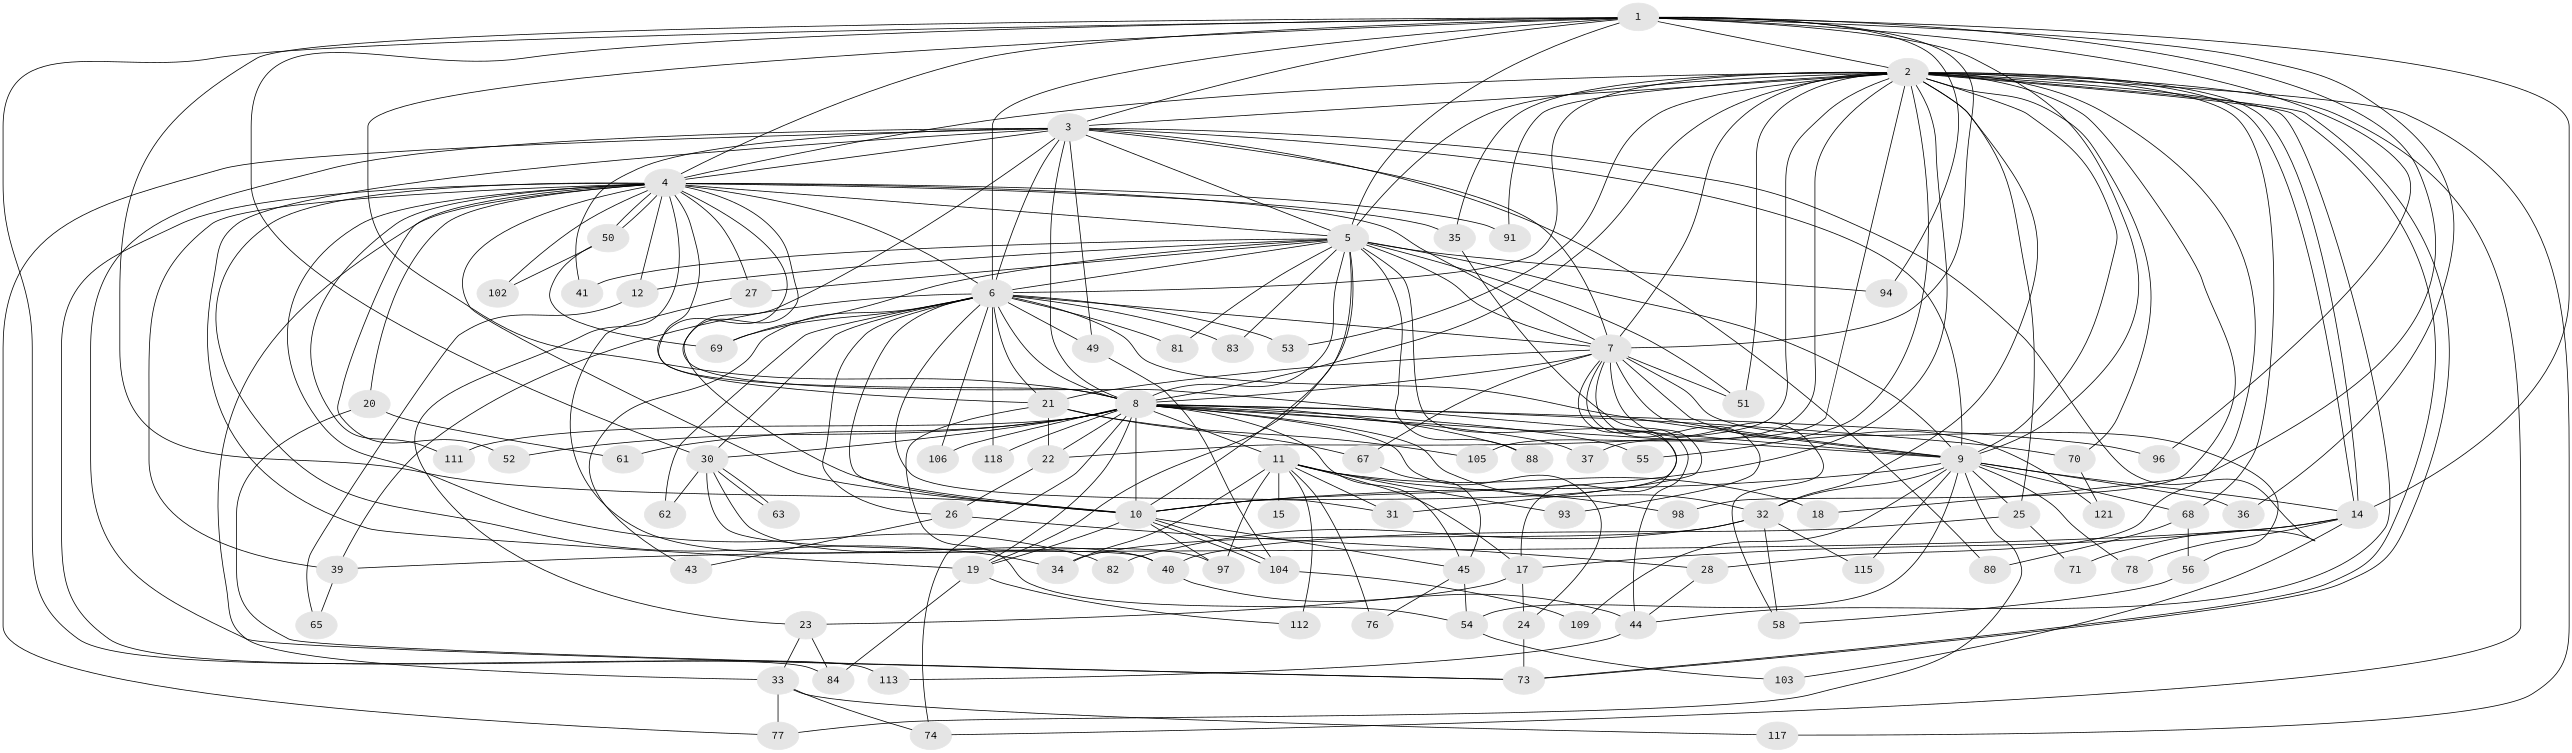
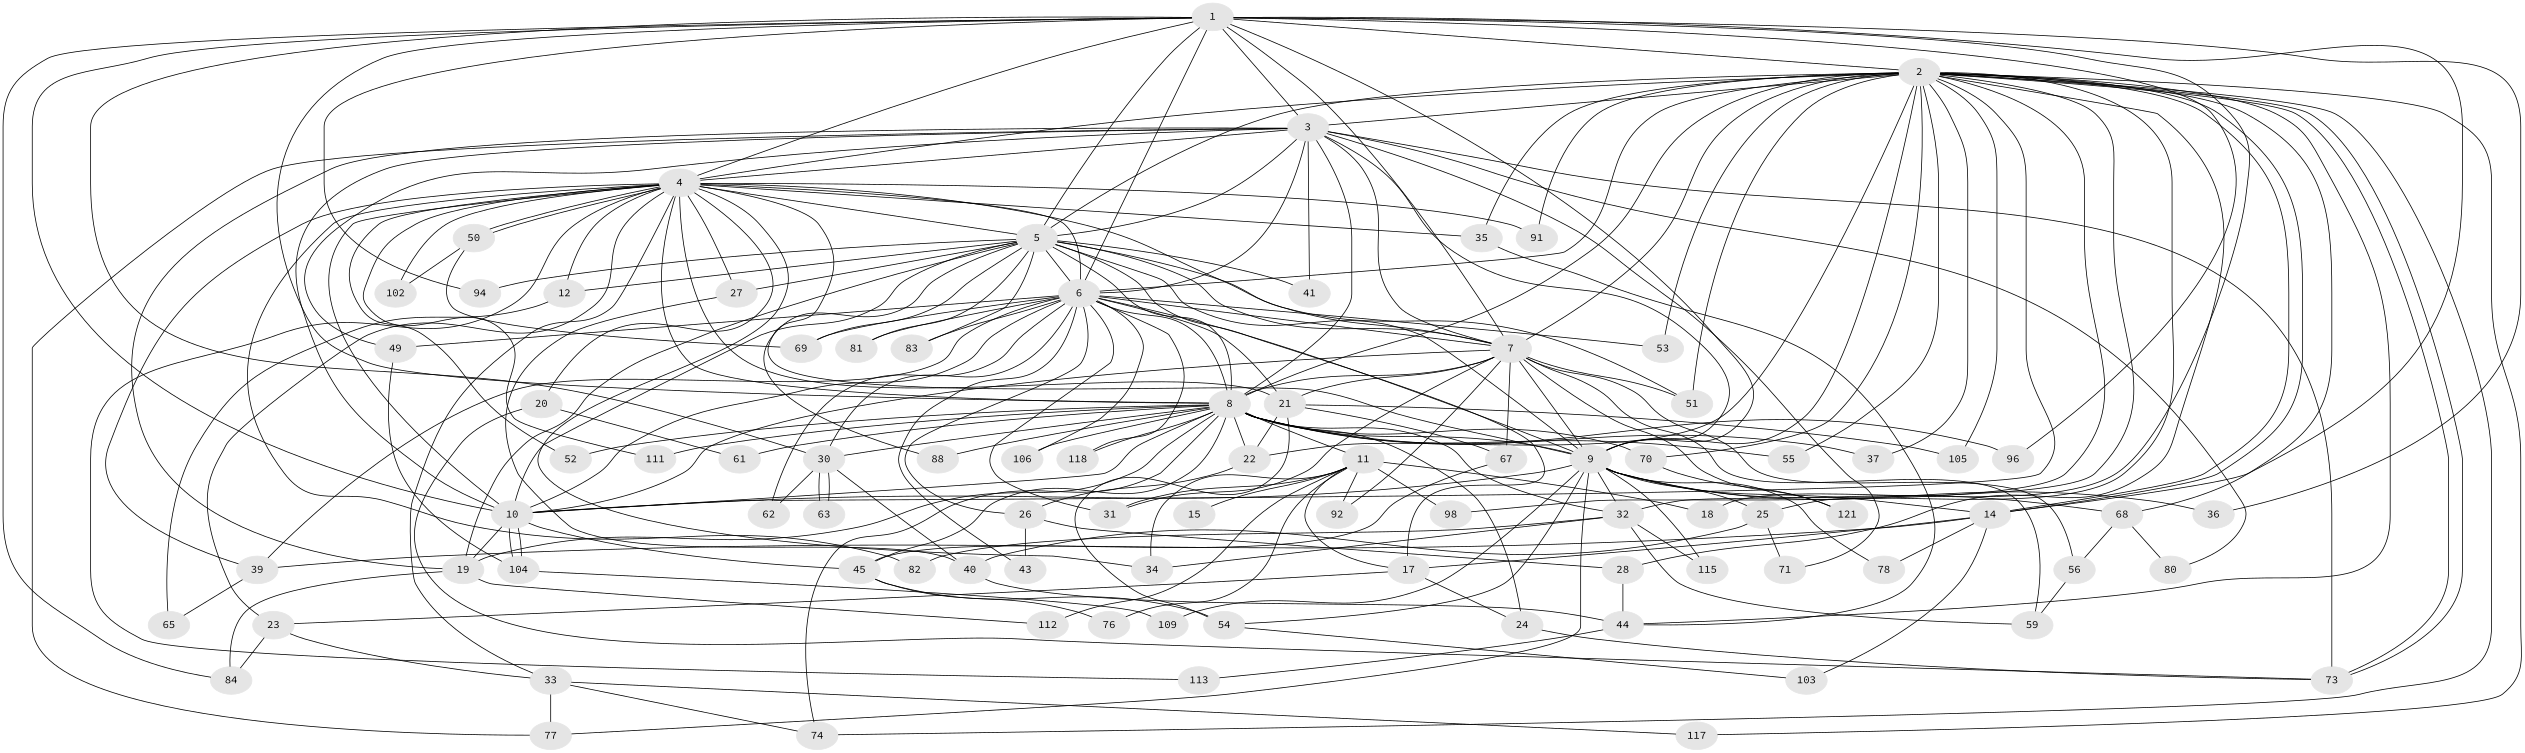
  graph {
    fontname="Source Code Pro"
    node [color=gray90 fontname="Source Code Pro" style=filled]
    edge [fontname="Source Code Pro"]
    1 [super="+29"]
    2 [super="+13"]
    3 [super="+123"]
    4 [super="+75"]
    5 [super="+68"]
    6 [super="+46"]
    7
    8 [super="+116"]
    9 [super="+119"]
    10 [super="+42"]
    14 [super="+87"]
    18
    30 [super="+66"]
    36
    84 [super="+90"]
    94
    96
    22 [super="+38"]
    25
    28
    32 [super="+47"]
    35 [super="+114"]
    37
    44 [super="+89"]
    n25 [label=68]
    51 [super="+101"]
    53 [super="+122"]
    55
    70
    73 [super="+95"]
    74
    91
    98
    105
    117
    19 [super="+86"]
    41
    49 [super="+60"]
    71
    77 [super="+99"]
    80
    20 [super="+108"]
    12
    21
    23
    27 [super="+85"]
    33
    34 [super="+79"]
    39 [super="+100"]
    50
    52
    82
    102
    111
    113
    17 [super="+57"]
    69 [super="+72"]
    81
    83
    88
    26
    31 [super="+120"]
    43
    62
    106
    118
    56
-   58 [super="+92"]
+   58 [super="+92" label=59]
    67
-   93
+   93 [label=92]
    121
    11 [super="+16"]
    24
    45 [super="+64"]
    61
    54 [super="+59"]
    78
    n78 [label=109]
    115
-   97 [super="+109"]
    104 [super="+110"]
    103
    40
    63
    112
    65
    15
    76
    1 -- 2
    1 -- 3
    1 -- 4
    1 -- 5
    1 -- 6
    1 -- 7
    1 -- 8
    1 -- 9
    1 -- 10
    1 -- 14
    1 -- 18
    1 -- 30
    1 -- 36
    1 -- 84
    1 -- 94
    1 -- 96
    2 -- 3
    2 -- 4
    2 -- 5 [weight=2]
    2 -- 6 [weight=2]
    2 -- 7
    2 -- 8
    2 -- 9
    2 -- 10 [weight=2]
    2 -- 14
    2 -- 14
    2 -- 22
    2 -- 25
    2 -- 28
    2 -- 32
    2 -- 35
    2 -- 37
    2 -- 44
    2 -- n25
    2 -- 51
    2 -- 53 [weight=2]
    2 -- 55
    2 -- 70
    2 -- 73
    2 -- 73
    2 -- 74
    2 -- 91
    2 -- 98
    2 -- 105
    2 -- 117
    3 -- 4
    3 -- 5
    3 -- 6
    3 -- 7
    3 -- 8
    3 -- 9
    3 -- 10
    3 -- 73
    3 -- 19
    3 -- 41
    3 -- 49
    3 -- 71
    3 -- 77
    3 -- 80
    4 -- 5
    4 -- 6
    4 -- 7
    4 -- 8
    4 -- 9
    4 -- 10
    4 -- 35
    4 -- 91
    4 -- 20
    4 -- 12
    4 -- 21
    4 -- 23
    4 -- 27
    4 -- 33
    4 -- 34
    4 -- 39
    4 -- 50
    4 -- 50
    4 -- 52
    4 -- 82
    4 -- 102
    4 -- 111
    4 -- 113
    5 -- 6
    5 -- 7
    5 -- 8
    5 -- 9
    5 -- 10
    5 -- 94
    5 -- 51
    5 -- 19
    5 -- 41
    5 -- 12
    5 -- 27
    5 -- 17
    5 -- 69
    5 -- 81
    5 -- 83
    5 -- 88
    6 -- 7
    6 -- 8
    6 -- 9
    6 -- 10
    6 -- 30
    6 -- 53
    6 -- 49 [weight=2]
    6 -- 21
    6 -- 39
    6 -- 69
    6 -- 81
    6 -- 83
    6 -- 26
    6 -- 31
    6 -- 43
    6 -- 62
    6 -- 106
    6 -- 118
    7 -- 8
    7 -- 9
    7 -- 10
    7 -- 51
    7 -- 21
    7 -- 31
    7 -- 56
    7 -- 58
    7 -- 67
    7 -- 93
    7 -- 121
    8 -- 9 [weight=2]
    8 -- 10
    8 -- 30
    8 -- 96
    8 -- 22
    8 -- 32
    8 -- 37
    8 -- 55
    8 -- 70
    8 -- 74
    8 -- 19
    8 -- 52
    8 -- 111
    8 -- 88
    8 -- 106
    8 -- 118
    8 -- 11 [weight=2]
    8 -- 24
    8 -- 45
    8 -- 61
    9 -- 10
    9 -- 14
    9 -- 36
    9 -- 25
    9 -- 32
    9 -- n25
    9 -- 77
    9 -- 54
    9 -- 78
    9 -- n78
    9 -- 115
    10 -- 19
    10 -- 45
-   10 -- 97
    10 -- 104
    10 -- 104
    14 -- 39
    14 -- 17
    14 -- 78
    14 -- 103
    30 -- 62
-   30 -- 97
    30 -- 40
    30 -- 63
    30 -- 63
    22 -- 26
    25 -- 71
    25 -- 40
    28 -- 44
    32 -- 34
    32 -- 82
    32 -- 58
    32 -- 115
    35 -- 44
    44 -- 113
    n25 -- 80
    n25 -- 56
    70 -- 121
    19 -- 84
    19 -- 112
    49 -- 104
    20 -- 73
    20 -- 61
    12 -- 65
    21 -- 22
    21 -- 105
    21 -- 67
    21 -- 54
    23 -- 84
    23 -- 33
    27 -- 40
    33 -- 74
    33 -- 117
    33 -- 77
    39 -- 65
    50 -- 102
    50 -- 69
    17 -- 23
    17 -- 24
    26 -- 28
    26 -- 43
    56 -- 58
    67 -- 45
    11 -- 18
    11 -- 98
    11 -- 34
    11 -- 17
    11 -- 31
    11 -- 93
-   11 -- 97
    11 -- 112
    11 -- 15
    11 -- 76
    24 -- 73
    45 -- 54
    45 -- 76
    54 -- 103
    104 -- n78
    40 -- 44
  }
